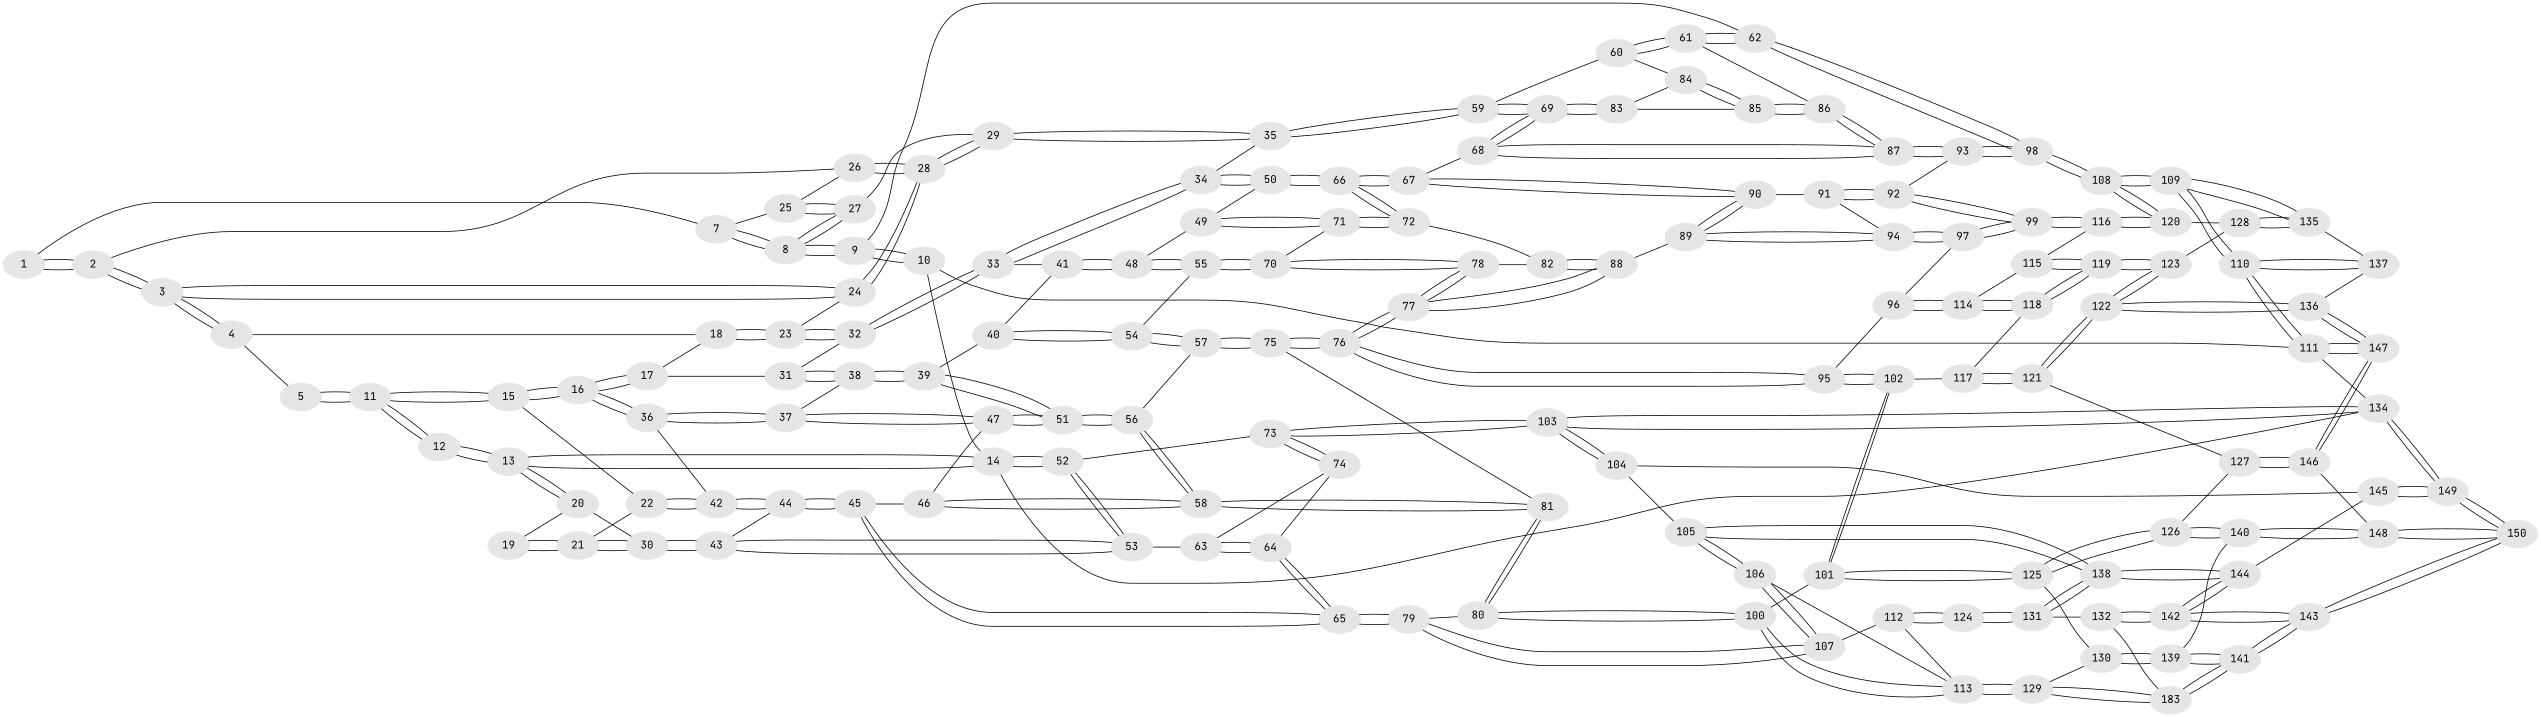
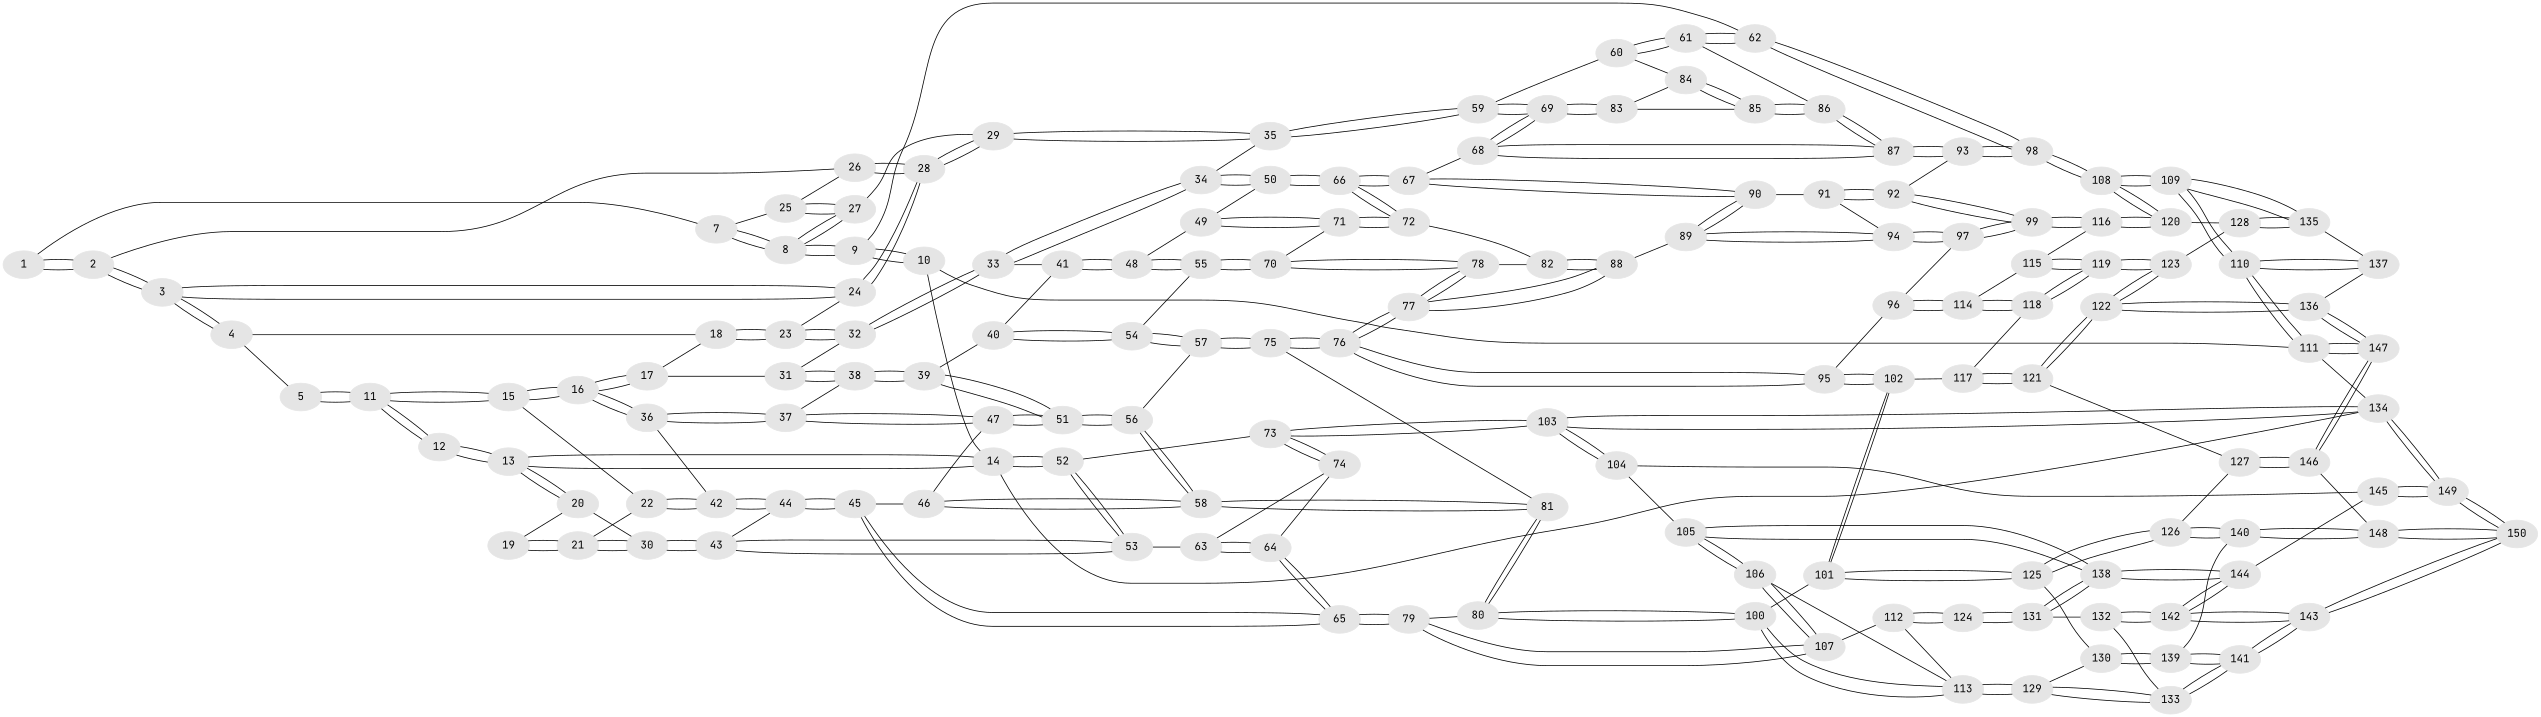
  graph {
    fontname="JetBrains Mono"
    rankdir=LR
    node [color=gray90 fontname="JetBrains Mono" style=filled]
    edge [fontname="JetBrains Mono"]
    1
    2
    7
    3
    26
    8
    25
    4
    24
    28
    5
    18
    11
    23
    12
    15
    10
    14
    111
    9
    27
    62
    29
    98
    52
    134
    147
    13
    16
    22
    20
    30
    53
    73
    149
    17
    36
    42
    31
    37
    32
    38
    19
    21
    43
    44
    33
    35
    59
    39
    34
    41
    50
    48
    66
    60
    69
    47
    51
    40
    54
    56
    55
    57
    49
    45
    63
    46
    65
    58
    79
    81
    71
    70
    72
    67
    74
    103
    64
    75
    78
    76
    61
    84
    83
    86
    85
    87
    108
    80
    107
    68
    90
    82
    91
    93
    88
    104
    77
    95
    96
    102
    89
    100
    112
    101
    113
    94
    97
    92
    99
    116
    114
    117
    115
    118
    109
    120
    125
    129
    126
    130
    121
    105
    145
    106
    138
    144
    124
    131
    110
    135
    128
    137
-   133 [label=183]
+   133
    119
    123
    122
    127
    136
    146
    132
    140
    139
    148
    141
    142
    143
    150
    1 -- 2
    1 -- 2
    1 -- 7
    2 -- 3
    2 -- 3
    2 -- 26
    7 -- 8
    7 -- 8
    7 -- 25
    3 -- 4
    3 -- 4
    3 -- 24
    3 -- 24
    26 -- 28
    26 -- 28
    8 -- 9
    8 -- 9
    8 -- 27
    8 -- 27
    25 -- 26
    25 -- 27
    25 -- 27
    4 -- 5
    4 -- 18
    24 -- 28
    24 -- 28
    28 -- 29
    28 -- 29
    5 -- 11
    5 -- 11
    18 -- 23
    18 -- 23
    11 -- 12
    11 -- 12
    11 -- 15
    11 -- 15
    23 -- 24
    23 -- 32
    23 -- 32
    12 -- 13
    12 -- 13
    15 -- 16
    15 -- 16
    15 -- 22
    10 -- 14
    10 -- 111
    14 -- 52
    14 -- 52
    14 -- 134
    111 -- 134
    111 -- 147
    111 -- 147
    9 -- 10
    9 -- 10
    9 -- 62
    27 -- 29
    62 -- 98
    62 -- 98
    29 -- 35
    29 -- 35
    98 -- 108
    98 -- 108
    52 -- 53
    52 -- 53
    52 -- 73
    134 -- 149
    134 -- 149
    13 -- 14
    13 -- 14
    13 -- 20
    13 -- 20
    16 -- 17
    16 -- 17
    16 -- 36
    16 -- 36
    22 -- 42
    22 -- 42
    20 -- 30
    30 -- 43
    30 -- 43
    53 -- 63
    73 -- 74
    73 -- 74
    73 -- 103
    73 -- 103
    149 -- 150
    149 -- 150
    17 -- 18
    17 -- 31
    36 -- 42
    36 -- 37
    36 -- 37
    42 -- 44
    42 -- 44
    31 -- 32
    31 -- 38
    31 -- 38
    37 -- 38
    37 -- 47
    37 -- 47
    32 -- 33
    32 -- 33
    38 -- 39
    38 -- 39
    19 -- 20
    19 -- 21
    19 -- 21
    21 -- 22
    21 -- 30
    21 -- 30
    43 -- 53
    43 -- 53
    43 -- 44
    44 -- 45
    44 -- 45
    33 -- 34
    33 -- 34
    33 -- 41
    35 -- 59
    35 -- 59
    59 -- 60
    59 -- 69
    59 -- 69
    39 -- 51
    39 -- 51
    39 -- 40
    34 -- 35
    34 -- 50
    34 -- 50
    41 -- 48
    41 -- 48
    50 -- 66
    50 -- 66
    48 -- 55
    48 -- 55
    48 -- 49
    66 -- 72
    66 -- 72
    66 -- 67
    66 -- 67
    60 -- 61
    60 -- 61
    60 -- 84
    69 -- 83
    69 -- 83
    47 -- 51
    47 -- 51
    51 -- 56
    51 -- 56
    40 -- 41
    40 -- 54
    40 -- 54
    54 -- 55
    54 -- 57
    54 -- 57
    56 -- 57
    56 -- 58
    56 -- 58
    55 -- 70
    55 -- 70
    57 -- 75
    57 -- 75
    49 -- 50
    49 -- 71
    49 -- 71
    45 -- 46
    45 -- 65
    45 -- 65
    63 -- 74
    63 -- 64
    63 -- 64
    46 -- 47
    46 -- 58
    46 -- 58
    65 -- 79
    65 -- 79
    58 -- 81
    58 -- 81
    79 -- 80
    79 -- 107
    79 -- 107
    71 -- 72
    71 -- 72
    70 -- 71
    70 -- 78
    70 -- 78
    72 -- 82
    67 -- 68
    67 -- 90
    67 -- 90
    103 -- 134
    103 -- 134
    103 -- 104
    103 -- 104
    64 -- 65
    64 -- 65
    64 -- 74
    75 -- 81
    75 -- 76
    75 -- 76
    78 -- 82
    76 -- 77
    76 -- 77
    76 -- 95
    76 -- 95
    61 -- 62
    61 -- 62
    61 -- 86
    84 -- 85
    84 -- 85
    83 -- 84
    83 -- 85
    86 -- 87
    86 -- 87
    85 -- 86
    85 -- 86
    87 -- 93
    87 -- 93
    108 -- 109
    108 -- 109
    108 -- 120
    108 -- 120
    80 -- 81
    80 -- 81
    80 -- 100
    80 -- 100
    107 -- 112
    68 -- 69
    68 -- 69
    68 -- 87
    68 -- 87
    90 -- 91
    82 -- 88
    82 -- 88
    91 -- 94
    91 -- 92
    91 -- 92
    93 -- 98
    93 -- 98
    88 -- 89
    104 -- 105
    104 -- 145
    77 -- 78
    77 -- 78
    77 -- 88
    77 -- 88
    95 -- 96
    95 -- 102
    95 -- 102
    96 -- 97
    96 -- 114
    96 -- 114
    102 -- 117
    89 -- 90
    89 -- 90
    89 -- 94
    89 -- 94
    100 -- 101
    100 -- 113
    100 -- 113
    112 -- 113
    112 -- 124
    112 -- 124
    101 -- 102
    101 -- 102
    101 -- 125
    101 -- 125
    113 -- 129
    113 -- 129
    94 -- 97
    94 -- 97
    97 -- 99
    97 -- 99
    92 -- 93
    92 -- 99
    92 -- 99
    99 -- 116
    99 -- 116
    116 -- 120
    116 -- 120
    114 -- 115
    114 -- 118
    114 -- 118
    117 -- 118
    117 -- 121
    117 -- 121
    115 -- 116
    115 -- 119
    115 -- 119
    118 -- 119
    118 -- 119
    109 -- 110
    109 -- 110
    109 -- 135
    109 -- 135
    120 -- 128
    125 -- 126
    125 -- 126
    125 -- 130
    129 -- 130
    129 -- 133
    129 -- 133
    126 -- 127
    126 -- 140
    126 -- 140
    130 -- 139
    130 -- 139
    121 -- 122
    121 -- 122
    121 -- 127
    105 -- 106
    105 -- 106
    105 -- 138
    105 -- 138
    145 -- 149
    145 -- 149
    106 -- 107
    106 -- 107
    106 -- 113
    138 -- 144
    138 -- 144
    144 -- 145
    124 -- 131
    124 -- 131
    131 -- 138
    131 -- 138
    131 -- 132
    110 -- 111
    110 -- 111
    110 -- 137
    110 -- 137
    135 -- 137
    128 -- 135
    128 -- 135
    133 -- 141
    133 -- 141
    119 -- 123
    119 -- 123
    123 -- 128
    122 -- 123
    122 -- 123
    122 -- 136
    122 -- 136
    127 -- 146
    127 -- 146
    136 -- 147
    136 -- 147
    136 -- 137
    146 -- 147
    146 -- 147
    146 -- 148
    132 -- 133
    132 -- 142
    132 -- 142
    140 -- 148
    140 -- 148
    139 -- 140
    139 -- 141
    139 -- 141
    148 -- 150
    148 -- 150
    141 -- 143
    141 -- 143
    142 -- 144
    142 -- 144
    142 -- 143
    142 -- 143
    143 -- 150
    143 -- 150
  }
